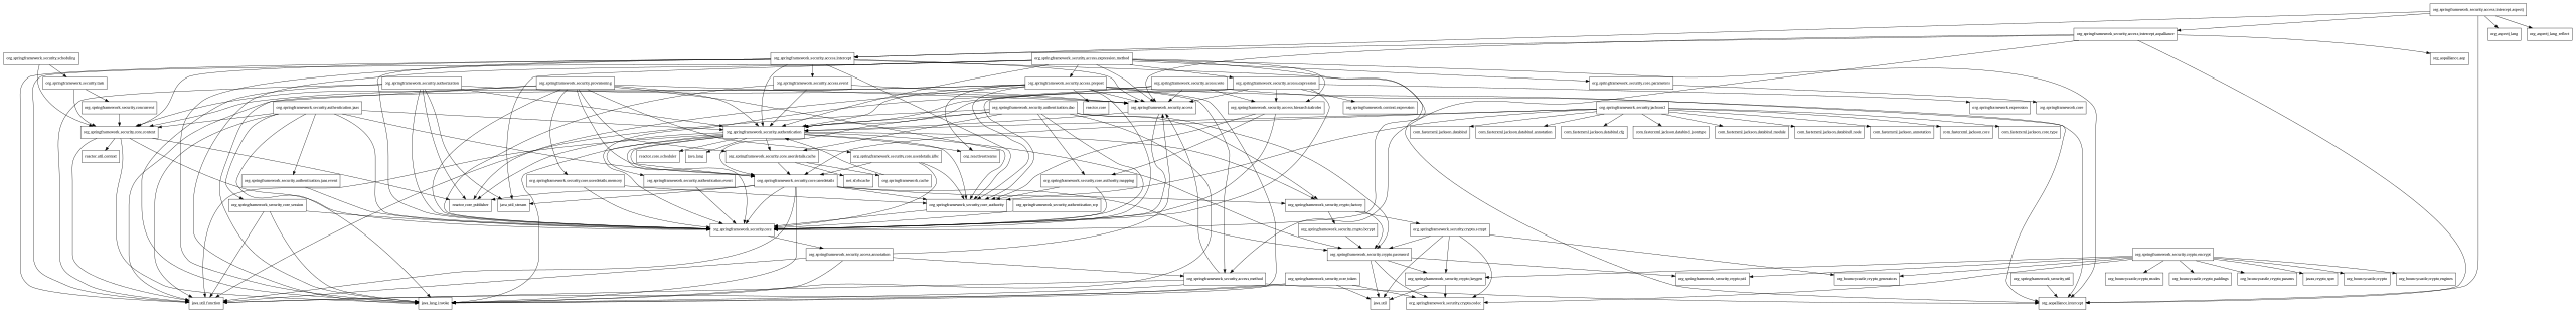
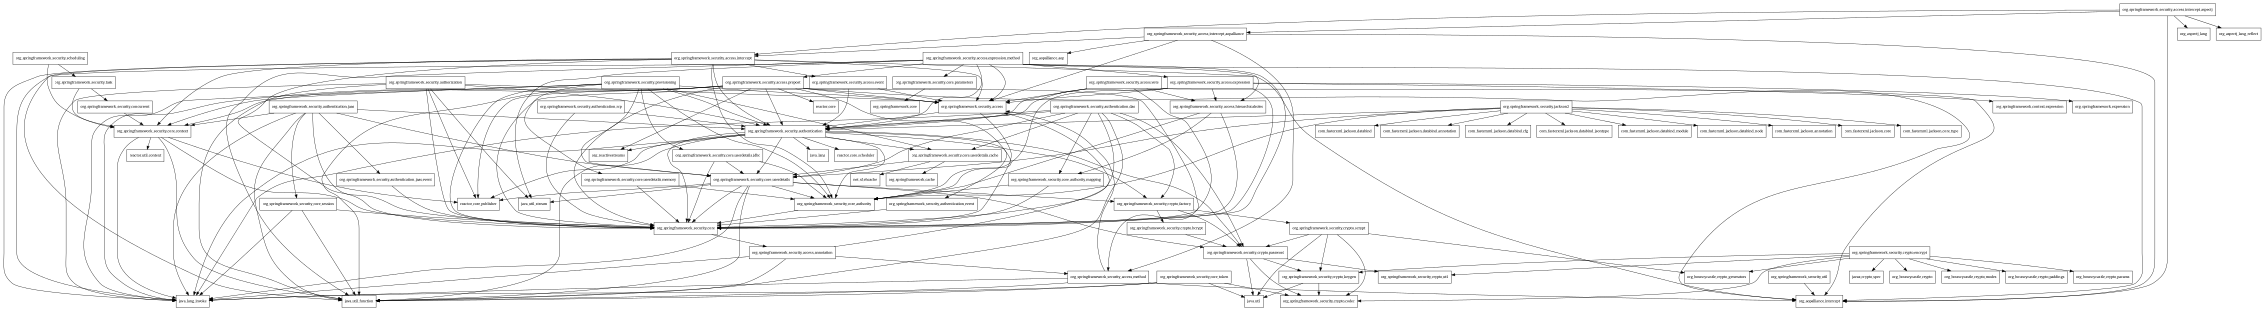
  digraph {
    fontname=Merriweather
    node [fontname=Merriweather fontsize=10.0 shape=box]
    edge [fontname=Merriweather]
    org_springframework_security_access
    org_springframework_security_authentication
    org_springframework_security_core
    java_lang_invoke
    java_util_function
    org_springframework_security_core_authority
    org_reactivestreams
    reactor_core_publisher
    java_lang
    org_springframework_security_authentication_event
    org_springframework_security_core_userdetails
    org_springframework_security_core_userdetails_cache
    org_springframework_security_crypto_factory
    org_springframework_security_crypto_password
    reactor_core_scheduler
    org_springframework_security_access_annotation
    java_util_stream
    net_sf_ehcache
    org_springframework_cache
    org_springframework_security_crypto_bcrypt
    org_springframework_security_crypto_scrypt
    java_util
    org_springframework_security_crypto_codec
    org_springframework_security_crypto_keygen
    org_springframework_security_crypto_util
    org_springframework_security_access_method
    org_aopalliance_intercept
    org_springframework_security_access_event
    org_springframework_security_access_expression
    org_springframework_context_expression
    org_springframework_expression
    org_springframework_security_access_hierarchicalroles
    org_springframework_security_core_authority_mapping
    org_springframework_security_access_expression_method
    org_springframework_security_access_prepost
    org_springframework_security_core_parameters
    org_springframework_security_core_context
    reactor_core
    org_springframework_core
    reactor_util_context
    org_springframework_security_access_intercept
    org_springframework_security_access_intercept_aopalliance
    org_aopalliance_aop
    org_springframework_security_access_intercept_aspectj
    org_aspectj_lang
    org_aspectj_lang_reflect
    org_springframework_security_access_vote
    org_bouncycastle_crypto_generators
    org_springframework_security_authentication_dao
    org_springframework_security_authentication_jaas
    org_springframework_security_authentication_jaas_event
    org_springframework_security_core_session
    org_springframework_security_authentication_rcp
    org_springframework_security_authorization
    org_springframework_security_concurrent
    org_springframework_security_core_token
    org_springframework_security_core_userdetails_jdbc
    org_springframework_security_core_userdetails_memory
    org_springframework_security_crypto_encrypt
    javax_crypto_spec
    org_bouncycastle_crypto
-   org_bouncycastle_crypto_engines
    org_bouncycastle_crypto_modes
    org_bouncycastle_crypto_paddings
    org_bouncycastle_crypto_params
    org_springframework_security_jackson2
    com_fasterxml_jackson_annotation
    com_fasterxml_jackson_core
    com_fasterxml_jackson_core_type
    com_fasterxml_jackson_databind
    com_fasterxml_jackson_databind_annotation
    com_fasterxml_jackson_databind_cfg
    com_fasterxml_jackson_databind_jsontype
    com_fasterxml_jackson_databind_module
    com_fasterxml_jackson_databind_node
    org_springframework_security_provisioning
    org_springframework_security_scheduling
    org_springframework_security_task
    org_springframework_security_util
    org_springframework_security_access -> org_springframework_security_authentication
    org_springframework_security_access -> org_springframework_security_core
    org_springframework_security_authentication -> org_springframework_security_core
    org_springframework_security_authentication -> java_lang_invoke
    org_springframework_security_authentication -> java_util_function
    org_springframework_security_authentication -> org_springframework_security_core_authority
    org_springframework_security_authentication -> org_reactivestreams
    org_springframework_security_authentication -> reactor_core_publisher
    org_springframework_security_authentication -> java_lang
    org_springframework_security_authentication -> org_springframework_security_authentication_event
    org_springframework_security_authentication -> org_springframework_security_core_userdetails
    org_springframework_security_authentication -> org_springframework_security_core_userdetails_cache
    org_springframework_security_authentication -> org_springframework_security_crypto_factory
    org_springframework_security_authentication -> org_springframework_security_crypto_password
    org_springframework_security_authentication -> reactor_core_scheduler
    org_springframework_security_core -> org_springframework_security_access_annotation
    org_springframework_security_core_authority -> org_springframework_security_core
    org_springframework_security_authentication_event -> org_springframework_security_core
    org_springframework_security_core_userdetails -> org_springframework_security_core
    org_springframework_security_core_userdetails -> java_lang_invoke
    org_springframework_security_core_userdetails -> java_util_function
    org_springframework_security_core_userdetails -> org_springframework_security_core_authority
    org_springframework_security_core_userdetails -> reactor_core_publisher
    org_springframework_security_core_userdetails -> org_springframework_security_crypto_factory
    org_springframework_security_core_userdetails -> org_springframework_security_crypto_password
    org_springframework_security_core_userdetails -> java_util_stream
    org_springframework_security_core_userdetails_cache -> org_springframework_security_core_userdetails
    org_springframework_security_core_userdetails_cache -> net_sf_ehcache
    org_springframework_security_core_userdetails_cache -> org_springframework_cache
    org_springframework_security_crypto_factory -> org_springframework_security_crypto_password
    org_springframework_security_crypto_factory -> org_springframework_security_crypto_bcrypt
    org_springframework_security_crypto_factory -> org_springframework_security_crypto_scrypt
    org_springframework_security_crypto_password -> java_util
    org_springframework_security_crypto_password -> org_springframework_security_crypto_codec
    org_springframework_security_crypto_password -> org_springframework_security_crypto_keygen
    org_springframework_security_crypto_password -> org_springframework_security_crypto_util
    org_springframework_security_access_annotation -> org_springframework_security_access
    org_springframework_security_access_annotation -> java_lang_invoke
    org_springframework_security_access_annotation -> java_util_function
    org_springframework_security_access_annotation -> org_springframework_security_access_method
    org_springframework_security_crypto_bcrypt -> org_springframework_security_crypto_password
    org_springframework_security_crypto_scrypt -> org_springframework_security_crypto_password
    org_springframework_security_crypto_scrypt -> java_util
    org_springframework_security_crypto_scrypt -> org_springframework_security_crypto_codec
    org_springframework_security_crypto_scrypt -> org_springframework_security_crypto_keygen
    org_springframework_security_crypto_scrypt -> org_bouncycastle_crypto_generators
    org_springframework_security_crypto_keygen -> java_util
    org_springframework_security_crypto_keygen -> org_springframework_security_crypto_codec
    org_springframework_security_access_method -> org_springframework_security_access
    org_springframework_security_access_method -> java_lang_invoke
    org_springframework_security_access_method -> java_util_function
    org_springframework_security_access_method -> org_aopalliance_intercept
    org_springframework_security_access_event -> org_springframework_security_access
    org_springframework_security_access_event -> org_springframework_security_authentication
    org_springframework_security_access_event -> org_springframework_security_core
    org_springframework_security_access_expression -> org_springframework_security_access
    org_springframework_security_access_expression -> org_springframework_security_authentication
    org_springframework_security_access_expression -> org_springframework_security_core
    org_springframework_security_access_expression -> org_springframework_security_core_authority
    org_springframework_security_access_expression -> org_springframework_context_expression
    org_springframework_security_access_expression -> org_springframework_expression
    org_springframework_security_access_expression -> org_springframework_security_access_hierarchicalroles
    org_springframework_security_access_hierarchicalroles -> org_springframework_security_core
    org_springframework_security_access_hierarchicalroles -> org_springframework_security_core_authority
    org_springframework_security_access_hierarchicalroles -> org_springframework_security_core_authority_mapping
    org_springframework_security_core_authority_mapping -> org_springframework_security_core
    org_springframework_security_core_authority_mapping -> org_springframework_security_core_authority
    org_springframework_security_access_expression_method -> org_springframework_security_access
    org_springframework_security_access_expression_method -> org_springframework_security_authentication
    org_springframework_security_access_expression_method -> org_springframework_security_core
    org_springframework_security_access_expression_method -> java_lang_invoke
    org_springframework_security_access_expression_method -> java_util_function
    org_springframework_security_access_expression_method -> java_util_stream
    org_springframework_security_access_expression_method -> org_aopalliance_intercept
    org_springframework_security_access_expression_method -> org_springframework_security_access_expression
    org_springframework_security_access_expression_method -> org_springframework_security_access_hierarchicalroles
    org_springframework_security_access_expression_method -> org_springframework_security_access_prepost
    org_springframework_security_access_expression_method -> org_springframework_security_core_parameters
    org_springframework_security_access_prepost -> org_springframework_security_access
    org_springframework_security_access_prepost -> org_springframework_security_authentication
    org_springframework_security_access_prepost -> org_springframework_security_core
    org_springframework_security_access_prepost -> java_lang_invoke
    org_springframework_security_access_prepost -> java_util_function
    org_springframework_security_access_prepost -> org_springframework_security_core_authority
    org_springframework_security_access_prepost -> org_reactivestreams
    org_springframework_security_access_prepost -> reactor_core_publisher
    org_springframework_security_access_prepost -> org_springframework_security_access_method
    org_springframework_security_access_prepost -> org_aopalliance_intercept
    org_springframework_security_access_prepost -> org_springframework_security_core_context
    org_springframework_security_access_prepost -> reactor_core
    org_springframework_security_core_parameters -> org_springframework_core
    org_springframework_security_core_context -> org_springframework_security_core
    org_springframework_security_core_context -> java_lang_invoke
    org_springframework_security_core_context -> java_util_function
    org_springframework_security_core_context -> reactor_core_publisher
    org_springframework_security_core_context -> reactor_util_context
    org_springframework_security_access_intercept -> org_springframework_security_access
    org_springframework_security_access_intercept -> org_springframework_security_authentication
    org_springframework_security_access_intercept -> org_springframework_security_core
    org_springframework_security_access_intercept -> java_lang_invoke
    org_springframework_security_access_intercept -> java_util_function
    org_springframework_security_access_intercept -> org_springframework_security_core_authority
    org_springframework_security_access_intercept -> org_aopalliance_intercept
    org_springframework_security_access_intercept -> org_springframework_security_access_event
    org_springframework_security_access_intercept -> org_springframework_security_core_context
    org_springframework_security_access_intercept_aopalliance -> org_springframework_security_access
    org_springframework_security_access_intercept_aopalliance -> org_springframework_security_access_method
    org_springframework_security_access_intercept_aopalliance -> org_aopalliance_intercept
    org_springframework_security_access_intercept_aopalliance -> org_springframework_security_access_intercept
    org_springframework_security_access_intercept_aopalliance -> org_aopalliance_aop
    org_springframework_security_access_intercept_aspectj -> org_aopalliance_intercept
    org_springframework_security_access_intercept_aspectj -> org_springframework_security_access_intercept
    org_springframework_security_access_intercept_aspectj -> org_springframework_security_access_intercept_aopalliance
    org_springframework_security_access_intercept_aspectj -> org_aspectj_lang
    org_springframework_security_access_intercept_aspectj -> org_aspectj_lang_reflect
    org_springframework_security_access_vote -> org_springframework_security_access
    org_springframework_security_access_vote -> org_springframework_security_authentication
    org_springframework_security_access_vote -> org_springframework_security_core
    org_springframework_security_access_vote -> org_aopalliance_intercept
    org_springframework_security_access_vote -> org_springframework_security_access_hierarchicalroles
    org_springframework_security_authentication_dao -> org_springframework_security_authentication
    org_springframework_security_authentication_dao -> org_springframework_security_core
    org_springframework_security_authentication_dao -> java_lang_invoke
    org_springframework_security_authentication_dao -> java_util_function
    org_springframework_security_authentication_dao -> org_springframework_security_core_userdetails
    org_springframework_security_authentication_dao -> org_springframework_security_core_userdetails_cache
    org_springframework_security_authentication_dao -> org_springframework_security_crypto_factory
    org_springframework_security_authentication_dao -> org_springframework_security_crypto_password
    org_springframework_security_authentication_dao -> org_springframework_security_core_authority_mapping
    org_springframework_security_authentication_jaas -> org_springframework_security_authentication
    org_springframework_security_authentication_jaas -> org_springframework_security_core
    org_springframework_security_authentication_jaas -> java_lang_invoke
    org_springframework_security_authentication_jaas -> java_util_function
    org_springframework_security_authentication_jaas -> org_springframework_security_core_userdetails
    org_springframework_security_authentication_jaas -> org_springframework_security_core_context
    org_springframework_security_authentication_jaas -> org_springframework_security_authentication_jaas_event
    org_springframework_security_authentication_jaas -> org_springframework_security_core_session
    org_springframework_security_authentication_jaas_event -> org_springframework_security_core
    org_springframework_security_core_session -> org_springframework_security_core
    org_springframework_security_core_session -> java_lang_invoke
    org_springframework_security_core_session -> java_util_function
-   org_springframework_cache -> org_springframework_security_authentication
+   org_springframework_security_authentication_rcp -> org_springframework_security_authentication
    org_springframework_security_authentication_rcp -> org_springframework_security_core
    org_springframework_security_authorization -> org_springframework_security_access
    org_springframework_security_authorization -> org_springframework_security_authentication
    org_springframework_security_authorization -> org_springframework_security_core
    org_springframework_security_authorization -> java_lang_invoke
    org_springframework_security_authorization -> java_util_function
    org_springframework_security_authorization -> reactor_core_publisher
    org_springframework_security_authorization -> java_util_stream
    org_springframework_security_concurrent -> org_springframework_security_core_context
    org_springframework_security_core_token -> java_lang_invoke
    org_springframework_security_core_token -> java_util_function
    org_springframework_security_core_token -> java_util
    org_springframework_security_core_token -> org_springframework_security_crypto_codec
    org_springframework_security_core_userdetails_jdbc -> org_springframework_security_core
    org_springframework_security_core_userdetails_jdbc -> org_springframework_security_core_authority
    org_springframework_security_core_userdetails_jdbc -> org_springframework_security_core_userdetails
    org_springframework_security_core_userdetails_memory -> org_springframework_security_core
    org_springframework_security_core_userdetails_memory -> org_springframework_security_core_authority
    org_springframework_security_crypto_encrypt -> org_springframework_security_crypto_codec
    org_springframework_security_crypto_encrypt -> org_springframework_security_crypto_keygen
    org_springframework_security_crypto_encrypt -> org_springframework_security_crypto_util
    org_springframework_security_crypto_encrypt -> org_bouncycastle_crypto_generators
    org_springframework_security_crypto_encrypt -> javax_crypto_spec
    org_springframework_security_crypto_encrypt -> org_bouncycastle_crypto
-   org_springframework_security_crypto_encrypt -> org_bouncycastle_crypto_engines
    org_springframework_security_crypto_encrypt -> org_bouncycastle_crypto_modes
    org_springframework_security_crypto_encrypt -> org_bouncycastle_crypto_paddings
    org_springframework_security_crypto_encrypt -> org_bouncycastle_crypto_params
    org_springframework_security_jackson2 -> org_springframework_security_authentication
    org_springframework_security_jackson2 -> org_springframework_security_core_authority
    org_springframework_security_jackson2 -> org_springframework_security_core_userdetails
    org_springframework_security_jackson2 -> com_fasterxml_jackson_annotation
    org_springframework_security_jackson2 -> com_fasterxml_jackson_core
    org_springframework_security_jackson2 -> com_fasterxml_jackson_core_type
    org_springframework_security_jackson2 -> com_fasterxml_jackson_databind
    org_springframework_security_jackson2 -> com_fasterxml_jackson_databind_annotation
    org_springframework_security_jackson2 -> com_fasterxml_jackson_databind_cfg
    org_springframework_security_jackson2 -> com_fasterxml_jackson_databind_jsontype
    org_springframework_security_jackson2 -> com_fasterxml_jackson_databind_module
    org_springframework_security_jackson2 -> com_fasterxml_jackson_databind_node
    org_springframework_security_provisioning -> org_springframework_security_access
    org_springframework_security_provisioning -> org_springframework_security_authentication
    org_springframework_security_provisioning -> org_springframework_security_core
    org_springframework_security_provisioning -> java_lang_invoke
    org_springframework_security_provisioning -> org_springframework_security_core_authority
    org_springframework_security_provisioning -> org_springframework_security_core_userdetails
    org_springframework_security_provisioning -> org_springframework_security_core_userdetails_cache
    org_springframework_security_provisioning -> org_springframework_security_core_context
    org_springframework_security_provisioning -> org_springframework_security_core_userdetails_jdbc
    org_springframework_security_provisioning -> org_springframework_security_core_userdetails_memory
    org_springframework_security_scheduling -> org_springframework_security_core_context
    org_springframework_security_scheduling -> org_springframework_security_task
    org_springframework_security_task -> org_springframework_security_core_context
    org_springframework_security_task -> org_springframework_security_concurrent
    org_springframework_security_util -> org_aopalliance_intercept
  }
